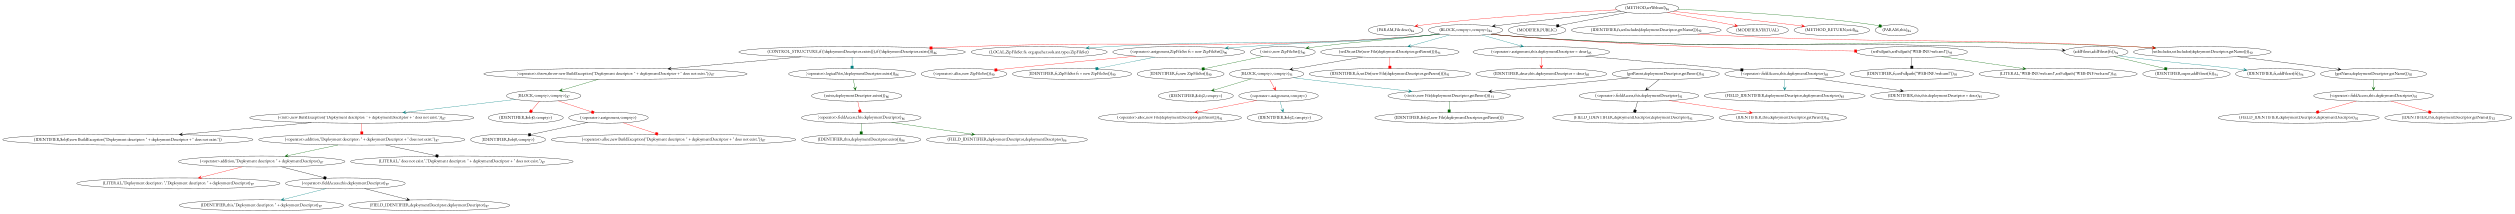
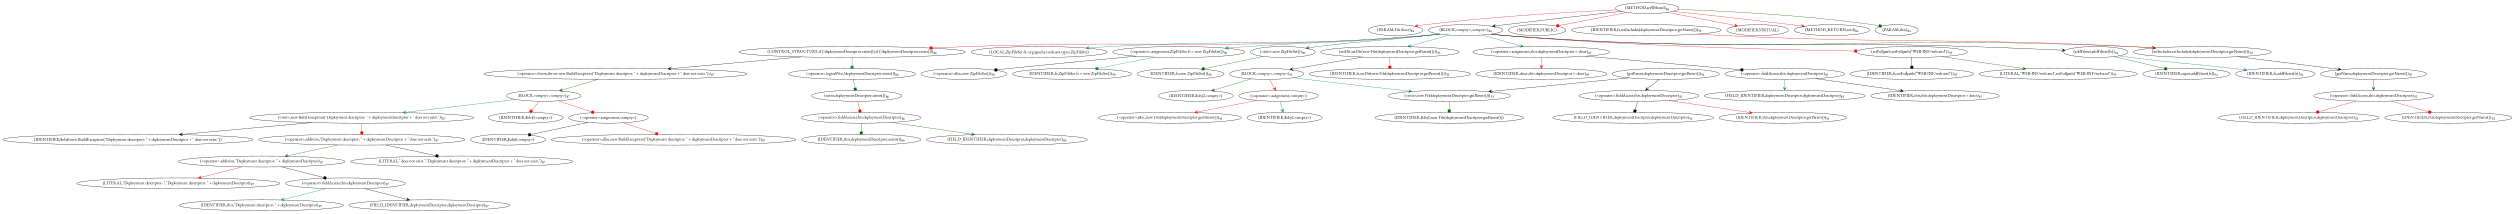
  digraph {
    fontname="EB Garamond"
    node [fontname="EB Garamond"]
    edge [arrowhead=vee color=red fontname="EB Garamond"]
    n1 [label=<(METHOD,setWebxml)<SUB>84</SUB>>]
    n2 [label=<(PARAM,this)<SUB>84</SUB>>]
    n3 [label=<(PARAM,File descr)<SUB>84</SUB>>]
    n4 [label=<(BLOCK,&lt;empty&gt;,&lt;empty&gt;)<SUB>84</SUB>>]
    n5 [label=<(MODIFIER,PUBLIC)>]
    n6 [label=<(MODIFIER,VIRTUAL)>]
    n7 [label=<(METHOD_RETURN,void)<SUB>84</SUB>>]
    n8 [label=<(&lt;operator&gt;.assignment,this.deploymentDescriptor = descr)<SUB>85</SUB>>]
    n9 [label=<(CONTROL_STRUCTURE,if (!deploymentDescriptor.exists()),if (!deploymentDescriptor.exists()))<SUB>86</SUB>>]
    n10 [label=<(LOCAL,ZipFileSet fs: org.apache.tools.ant.types.ZipFileSet)>]
    n11 [label=<(&lt;operator&gt;.assignment,ZipFileSet fs = new ZipFileSet())<SUB>90</SUB>>]
    n12 [label=<(&lt;init&gt;,new ZipFileSet())<SUB>90</SUB>>]
    n13 [label=<(setDir,setDir(new File(deploymentDescriptor.getParent())))<SUB>91</SUB>>]
    n14 [label=<(setIncludes,setIncludes(deploymentDescriptor.getName()))<SUB>92</SUB>>]
    n15 [label=<(setFullpath,setFullpath(&quot;WEB-INF/web.xml&quot;))<SUB>93</SUB>>]
    n16 [label=<(addFileset,addFileset(fs))<SUB>94</SUB>>]
    n17 [label=<(&lt;operator&gt;.fieldAccess,this.deploymentDescriptor)<SUB>85</SUB>>]
    n18 [label=<(IDENTIFIER,descr,this.deploymentDescriptor = descr)<SUB>85</SUB>>]
    n19 [label=<(&lt;operator&gt;.logicalNot,!deploymentDescriptor.exists())<SUB>86</SUB>>]
    n20 [label=<(&lt;operator&gt;.throw,throw new BuildException(&quot;Deployment descriptor: &quot; + deploymentDescriptor + &quot; does not exist.&quot;);)<SUB>87</SUB>>]
    n21 [label=<(IDENTIFIER,fs,ZipFileSet fs = new ZipFileSet())<SUB>90</SUB>>]
    n22 [label=<(&lt;operator&gt;.alloc,new ZipFileSet())<SUB>90</SUB>>]
    n23 [label=<(IDENTIFIER,fs,new ZipFileSet())<SUB>90</SUB>>]
    n24 [label=<(IDENTIFIER,fs,setDir(new File(deploymentDescriptor.getParent())))<SUB>91</SUB>>]
    n25 [label=<(BLOCK,&lt;empty&gt;,&lt;empty&gt;)<SUB>91</SUB>>]
    n26 [label=<(getName,deploymentDescriptor.getName())<SUB>92</SUB>>]
    n27 [label=<(IDENTIFIER,fs,setFullpath(&quot;WEB-INF/web.xml&quot;))<SUB>93</SUB>>]
    n28 [label=<(LITERAL,&quot;WEB-INF/web.xml&quot;,setFullpath(&quot;WEB-INF/web.xml&quot;))<SUB>93</SUB>>]
    n29 [label=<(IDENTIFIER,super,addFileset(fs))<SUB>94</SUB>>]
    n30 [label=<(IDENTIFIER,fs,addFileset(fs))<SUB>94</SUB>>]
    n31 [label=<(IDENTIFIER,this,this.deploymentDescriptor = descr)<SUB>85</SUB>>]
    n32 [label=<(FIELD_IDENTIFIER,deploymentDescriptor,deploymentDescriptor)<SUB>85</SUB>>]
    n33 [label=<(exists,deploymentDescriptor.exists())<SUB>86</SUB>>]
    n34 [label=<(BLOCK,&lt;empty&gt;,&lt;empty&gt;)<SUB>87</SUB>>]
    n35 [label=<(&lt;operator&gt;.fieldAccess,this.deploymentDescriptor)<SUB>86</SUB>>]
    n36 [label=<(IDENTIFIER,this,deploymentDescriptor.exists())<SUB>86</SUB>>]
    n37 [label=<(FIELD_IDENTIFIER,deploymentDescriptor,deploymentDescriptor)<SUB>86</SUB>>]
    n38 [label=<(&lt;operator&gt;.assignment,&lt;empty&gt;)>]
    n39 [label=<(&lt;init&gt;,new BuildException(&quot;Deployment descriptor: &quot; + deploymentDescriptor + &quot; does not exist.&quot;))<SUB>87</SUB>>]
    n40 [label=<(IDENTIFIER,$obj0,&lt;empty&gt;)>]
    n41 [label=<(IDENTIFIER,$obj0,&lt;empty&gt;)>]
    n42 [label=<(&lt;operator&gt;.alloc,new BuildException(&quot;Deployment descriptor: &quot; + deploymentDescriptor + &quot; does not exist.&quot;))<SUB>87</SUB>>]
    n43 [label=<(IDENTIFIER,$obj0,new BuildException(&quot;Deployment descriptor: &quot; + deploymentDescriptor + &quot; does not exist.&quot;))>]
    n44 [label=<(&lt;operator&gt;.addition,&quot;Deployment descriptor: &quot; + deploymentDescriptor + &quot; does not exist.&quot;)<SUB>87</SUB>>]
    n45 [label=<(&lt;operator&gt;.addition,&quot;Deployment descriptor: &quot; + deploymentDescriptor)<SUB>87</SUB>>]
    n46 [label=<(LITERAL,&quot; does not exist.&quot;,&quot;Deployment descriptor: &quot; + deploymentDescriptor + &quot; does not exist.&quot;)<SUB>87</SUB>>]
    n47 [label=<(LITERAL,&quot;Deployment descriptor: &quot;,&quot;Deployment descriptor: &quot; + deploymentDescriptor)<SUB>87</SUB>>]
    n48 [label=<(&lt;operator&gt;.fieldAccess,this.deploymentDescriptor)<SUB>87</SUB>>]
    n49 [label=<(IDENTIFIER,this,&quot;Deployment descriptor: &quot; + deploymentDescriptor)<SUB>87</SUB>>]
    n50 [label=<(FIELD_IDENTIFIER,deploymentDescriptor,deploymentDescriptor)<SUB>87</SUB>>]
    n51 [label=<(&lt;operator&gt;.assignment,&lt;empty&gt;)>]
    n52 [label=<(&lt;init&gt;,new File(deploymentDescriptor.getParent()))<SUB>91</SUB>>]
    n53 [label=<(IDENTIFIER,$obj2,&lt;empty&gt;)>]
    n54 [label=<(IDENTIFIER,$obj2,&lt;empty&gt;)>]
    n55 [label=<(&lt;operator&gt;.alloc,new File(deploymentDescriptor.getParent()))<SUB>91</SUB>>]
    n56 [label=<(IDENTIFIER,$obj2,new File(deploymentDescriptor.getParent()))>]
    n57 [label=<(getParent,deploymentDescriptor.getParent())<SUB>91</SUB>>]
    n58 [label=<(&lt;operator&gt;.fieldAccess,this.deploymentDescriptor)<SUB>91</SUB>>]
    n59 [label=<(IDENTIFIER,this,deploymentDescriptor.getParent())<SUB>91</SUB>>]
    n60 [label=<(FIELD_IDENTIFIER,deploymentDescriptor,deploymentDescriptor)<SUB>91</SUB>>]
    n61 [label=<(IDENTIFIER,fs,setIncludes(deploymentDescriptor.getName()))<SUB>92</SUB>>]
    n62 [label=<(&lt;operator&gt;.fieldAccess,this.deploymentDescriptor)<SUB>92</SUB>>]
    n63 [label=<(IDENTIFIER,this,deploymentDescriptor.getName())<SUB>92</SUB>>]
    n64 [label=<(FIELD_IDENTIFIER,deploymentDescriptor,deploymentDescriptor)<SUB>92</SUB>>]
    n1 -> n2 [arrowhead=box color=darkgreen]
    n1 -> n3
    n1 -> n4 [color=black]
-   n1 -> n5 [arrowhead=box color=black]
+   n1 -> n5 [arrowhead=box]
    n1 -> n6
    n1 -> n7
    n4 -> n8 [color=teal]
    n4 -> n9 [arrowhead=box]
    n4 -> n10 [color=teal]
    n4 -> n11 [color=teal]
    n4 -> n12 [color=darkgreen]
    n4 -> n13 [color=teal]
    n4 -> n14 [color=darkgreen]
    n4 -> n15 [arrowhead=box]
    n4 -> n16 [color=black]
    n8 -> n17 [arrowhead=box color=black]
    n8 -> n18
    n9 -> n19 [arrowhead=box color=teal]
    n9 -> n20 [color=black]
    n11 -> n21 [arrowhead=box color=teal]
-   n11 -> n22 [arrowhead=box]
+   n11 -> n22 [arrowhead=box color=black]
    n12 -> n23 [arrowhead=box color=darkgreen]
    n13 -> n24 [arrowhead=box]
    n13 -> n25 [color=black]
    n14 -> n26 [color=black]
    n15 -> n27 [arrowhead=box color=black]
    n15 -> n28 [color=darkgreen]
    n16 -> n29 [arrowhead=box color=darkgreen]
    n16 -> n30 [color=teal]
    n17 -> n31 [color=black]
    n17 -> n32 [color=teal]
-   n19 -> n33 [color=darkgreen]
+   n19 -> n33 [arrowhead=box color=darkgreen]
    n20 -> n34 [color=darkgreen]
    n25 -> n51
    n25 -> n52 [color=teal]
    n25 -> n53 [color=darkgreen]
    n26 -> n62 [color=darkgreen]
    n33 -> n35 [arrowhead=box]
    n34 -> n38 [arrowhead=box]
    n34 -> n39 [color=teal]
    n34 -> n40 [arrowhead=box]
    n35 -> n36 [arrowhead=box color=darkgreen]
    n35 -> n37 [color=darkgreen]
    n38 -> n41 [arrowhead=box color=black]
    n38 -> n42 [arrowhead=box]
    n39 -> n43 [color=black]
    n39 -> n44 [arrowhead=box]
    n44 -> n45 [color=darkgreen]
    n44 -> n46 [arrowhead=box color=black]
    n45 -> n47
    n45 -> n48 [arrowhead=box color=black]
    n48 -> n49 [color=teal]
    n48 -> n50 [color=black]
    n51 -> n54 [color=teal]
    n51 -> n55
    n52 -> n56 [arrowhead=box color=darkgreen]
    n57 -> n52 [color=black]
    n57 -> n58 [color=black]
    n58 -> n59
    n58 -> n60 [arrowhead=box color=black]
    n61 -> n14
    n62 -> n63 [arrowhead=box]
    n62 -> n64 [arrowhead=box]
  }
